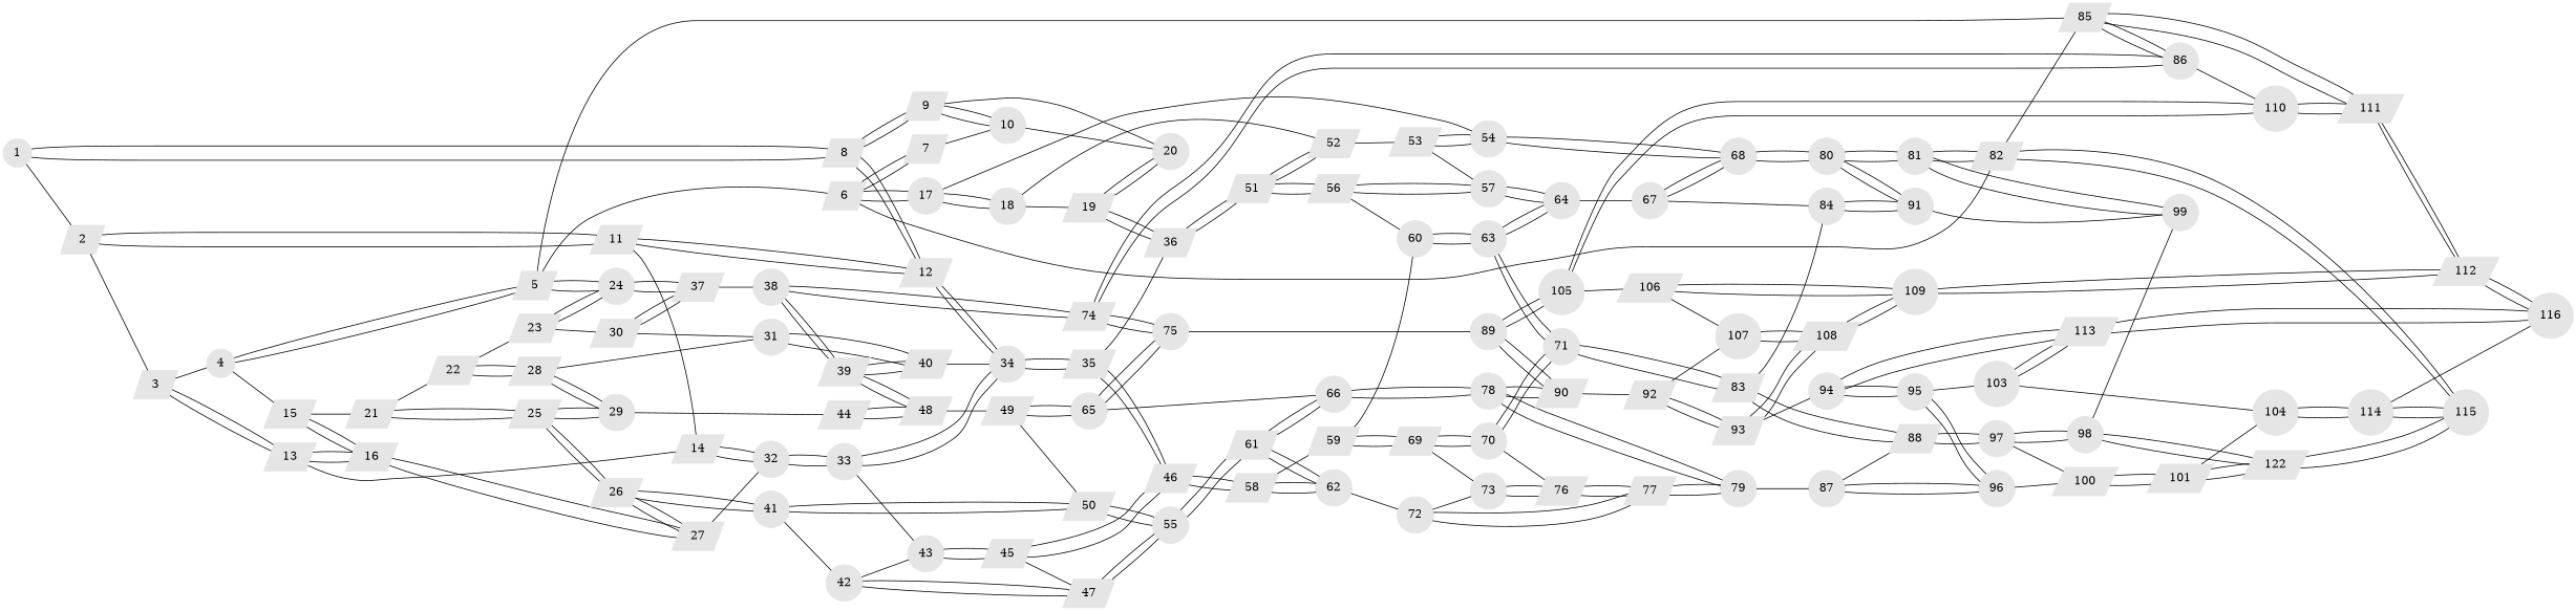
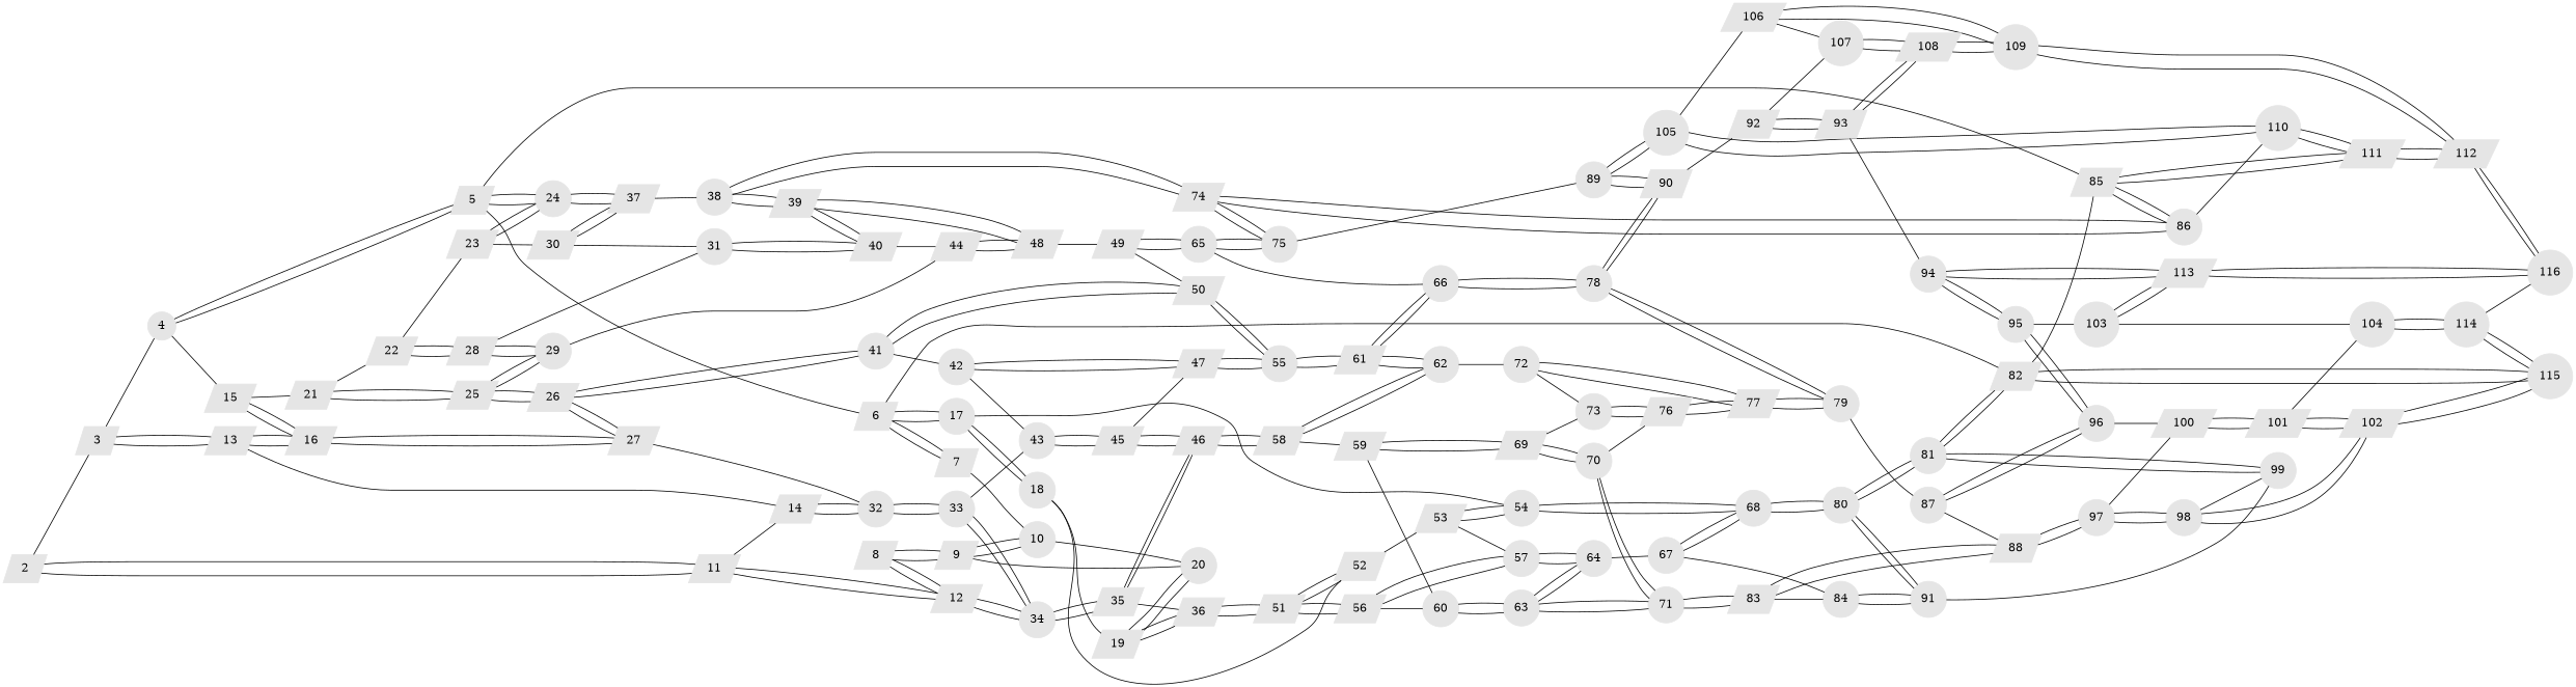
  graph {
    rankdir=LR
    node [color=gray90 shape=parallelogram style=filled]
-   1 [shape=circle]
    2
    8
    3
    11
    9
    12
    4 [shape=circle]
    13
    14
    5
    15
    16
    6
    24 [shape=circle]
    85
    21
    7
    17 [shape=circle]
    82
    37
    86 [shape=circle]
    111
    10 [shape=circle]
    18 [shape=circle]
    54 [shape=circle]
    115 [shape=circle]
    20 [shape=circle]
    34 [shape=circle]
    32 [shape=circle]
    35
    27
    33 [shape=circle]
    22
    25
    19
    52
    68 [shape=circle]
    36
    53
    51
    23
    28
    26
    29 [shape=circle]
    30
    31 [shape=circle]
    38 [shape=circle]
    41 [shape=circle]
    44
    42 [shape=circle]
    50
    40
    48
    43 [shape=circle]
    45
    46
    58
    56
    39
    74
    75 [shape=circle]
    49
    47
    55 [shape=circle]
    59
    62 [shape=circle]
    61
    65 [shape=circle]
    66 [shape=circle]
    57 [shape=circle]
    60 [shape=circle]
    64 [shape=circle]
    80 [shape=circle]
    63 [shape=circle]
    67 [shape=circle]
    69
    72 [shape=circle]
    70 [shape=circle]
    73 [shape=circle]
    71 [shape=circle]
    78 [shape=circle]
    77
    83
    84 [shape=circle]
    89 [shape=circle]
    79 [shape=circle]
    90
    91 [shape=circle]
    81 [shape=circle]
    76
    88
    110 [shape=circle]
    105 [shape=circle]
    87 [shape=circle]
    92
    96 [shape=circle]
    99 [shape=circle]
    97 [shape=circle]
    112
    100
    98 [shape=circle]
    106
    93
    107 [shape=circle]
    94 [shape=circle]
    108
    95 [shape=circle]
    113
    109 [shape=circle]
    103 [shape=circle]
    116 [shape=circle]
    104 [shape=circle]
    101
-   102 [label=122]
+   102
    114 [shape=circle]
-   1 -- 2
-   1 -- 8
-   1 -- 8
    2 -- 3
    2 -- 11
    2 -- 11
    8 -- 9
    8 -- 9
    8 -- 12
    8 -- 12
    3 -- 4
    3 -- 13
    3 -- 13
    11 -- 12
    11 -- 12
    11 -- 14
    9 -- 10
    9 -- 10
    9 -- 20
    12 -- 34
    12 -- 34
    4 -- 5
    4 -- 5
    4 -- 15
    13 -- 14
    13 -- 16
    13 -- 16
    14 -- 32
    14 -- 32
    5 -- 6
    5 -- 24
    5 -- 24
    5 -- 85
    15 -- 16
    15 -- 16
    15 -- 21
    16 -- 27
    16 -- 27
    6 -- 7
    6 -- 7
    6 -- 17
    6 -- 17
    6 -- 82
    24 -- 37
    24 -- 37
    85 -- 86
    85 -- 86
    85 -- 111
    85 -- 111
    21 -- 22
    21 -- 25
    21 -- 25
    7 -- 10
    17 -- 18
    17 -- 18
    17 -- 54
    82 -- 85
    82 -- 115
    82 -- 115
    37 -- 38
    86 -- 110
    111 -- 112
    111 -- 112
    10 -- 20
    18 -- 19
    18 -- 52
    54 -- 68
    54 -- 68
    34 -- 35
    34 -- 35
    32 -- 33
    32 -- 33
    35 -- 36
    35 -- 46
    35 -- 46
    27 -- 32
    33 -- 34
    33 -- 34
    33 -- 43
    22 -- 23
    22 -- 28
    22 -- 28
    25 -- 26
    25 -- 26
    25 -- 29
    25 -- 29
    19 -- 20
    19 -- 20
    19 -- 36
    19 -- 36
    52 -- 53
    68 -- 80
    68 -- 80
    36 -- 51
    36 -- 51
    53 -- 54
    53 -- 54
    53 -- 57
    51 -- 52
    51 -- 52
    51 -- 56
    51 -- 56
    23 -- 24
    23 -- 24
    23 -- 30
    28 -- 29
    28 -- 29
    28 -- 31
    26 -- 27
    26 -- 27
    26 -- 41
    26 -- 41
    29 -- 44
    30 -- 37
    30 -- 37
    30 -- 31
    31 -- 40
    31 -- 40
    38 -- 39
    38 -- 39
    38 -- 74
    38 -- 74
    41 -- 42
    41 -- 50
    41 -- 50
    44 -- 48
    44 -- 48
    42 -- 43
    42 -- 47
    42 -- 47
    50 -- 55
    50 -- 55
-   40 -- 34
+   40 -- 44
    48 -- 49
    43 -- 45
    43 -- 45
    45 -- 46
    45 -- 46
    45 -- 47
    46 -- 58
    46 -- 58
    58 -- 59
    58 -- 62
    58 -- 62
    56 -- 57
    56 -- 57
    56 -- 60
    39 -- 40
    39 -- 40
    39 -- 48
    39 -- 48
    74 -- 86
    74 -- 86
    74 -- 75
    74 -- 75
    75 -- 89
    49 -- 50
    49 -- 65
    49 -- 65
    47 -- 55
    47 -- 55
    55 -- 61
    55 -- 61
    59 -- 60
    59 -- 69
    59 -- 69
    62 -- 72
    61 -- 62
    61 -- 62
    61 -- 66
    61 -- 66
    65 -- 75
    65 -- 75
    65 -- 66
    66 -- 78
    66 -- 78
    57 -- 64
    57 -- 64
    60 -- 63
    60 -- 63
    64 -- 67
    80 -- 91
    80 -- 91
    80 -- 81
    80 -- 81
    63 -- 64
    63 -- 64
    63 -- 71
    63 -- 71
    67 -- 68
    67 -- 68
    67 -- 84
    69 -- 70
    69 -- 70
    69 -- 73
    72 -- 73
    72 -- 77
    72 -- 77
    70 -- 71
    70 -- 71
    70 -- 76
    73 -- 76
    73 -- 76
    71 -- 83
    71 -- 83
    78 -- 79
    78 -- 79
    78 -- 90
    78 -- 90
    77 -- 79
    77 -- 79
    83 -- 84
    83 -- 88
    83 -- 88
    84 -- 91
    84 -- 91
    89 -- 90
    89 -- 90
    89 -- 105
    89 -- 105
    79 -- 87
    90 -- 92
    91 -- 99
    81 -- 82
    81 -- 82
    81 -- 99
    81 -- 99
    76 -- 77
    76 -- 77
    88 -- 97
    88 -- 97
    110 -- 111
    110 -- 111
    105 -- 110
    105 -- 110
    105 -- 106
    87 -- 88
    87 -- 96
    87 -- 96
    92 -- 93
    92 -- 93
    92 -- 107
    96 -- 100
    97 -- 100
    97 -- 98
    97 -- 98
    112 -- 116
    112 -- 116
    100 -- 101
    100 -- 101
    98 -- 99
    98 -- 102
    98 -- 102
    106 -- 107
    106 -- 109
    106 -- 109
    93 -- 94
    93 -- 108
    93 -- 108
    107 -- 108
    107 -- 108
    94 -- 95
    94 -- 95
    94 -- 113
    94 -- 113
    108 -- 109
    108 -- 109
    95 -- 96
    95 -- 96
    95 -- 103
    113 -- 116
    113 -- 116
    109 -- 112
    109 -- 112
    103 -- 113
    103 -- 113
    103 -- 104
    104 -- 114
    104 -- 114
    101 -- 104
    101 -- 102
    101 -- 102
    102 -- 115
    102 -- 115
    114 -- 115
    114 -- 115
    114 -- 116
  }
